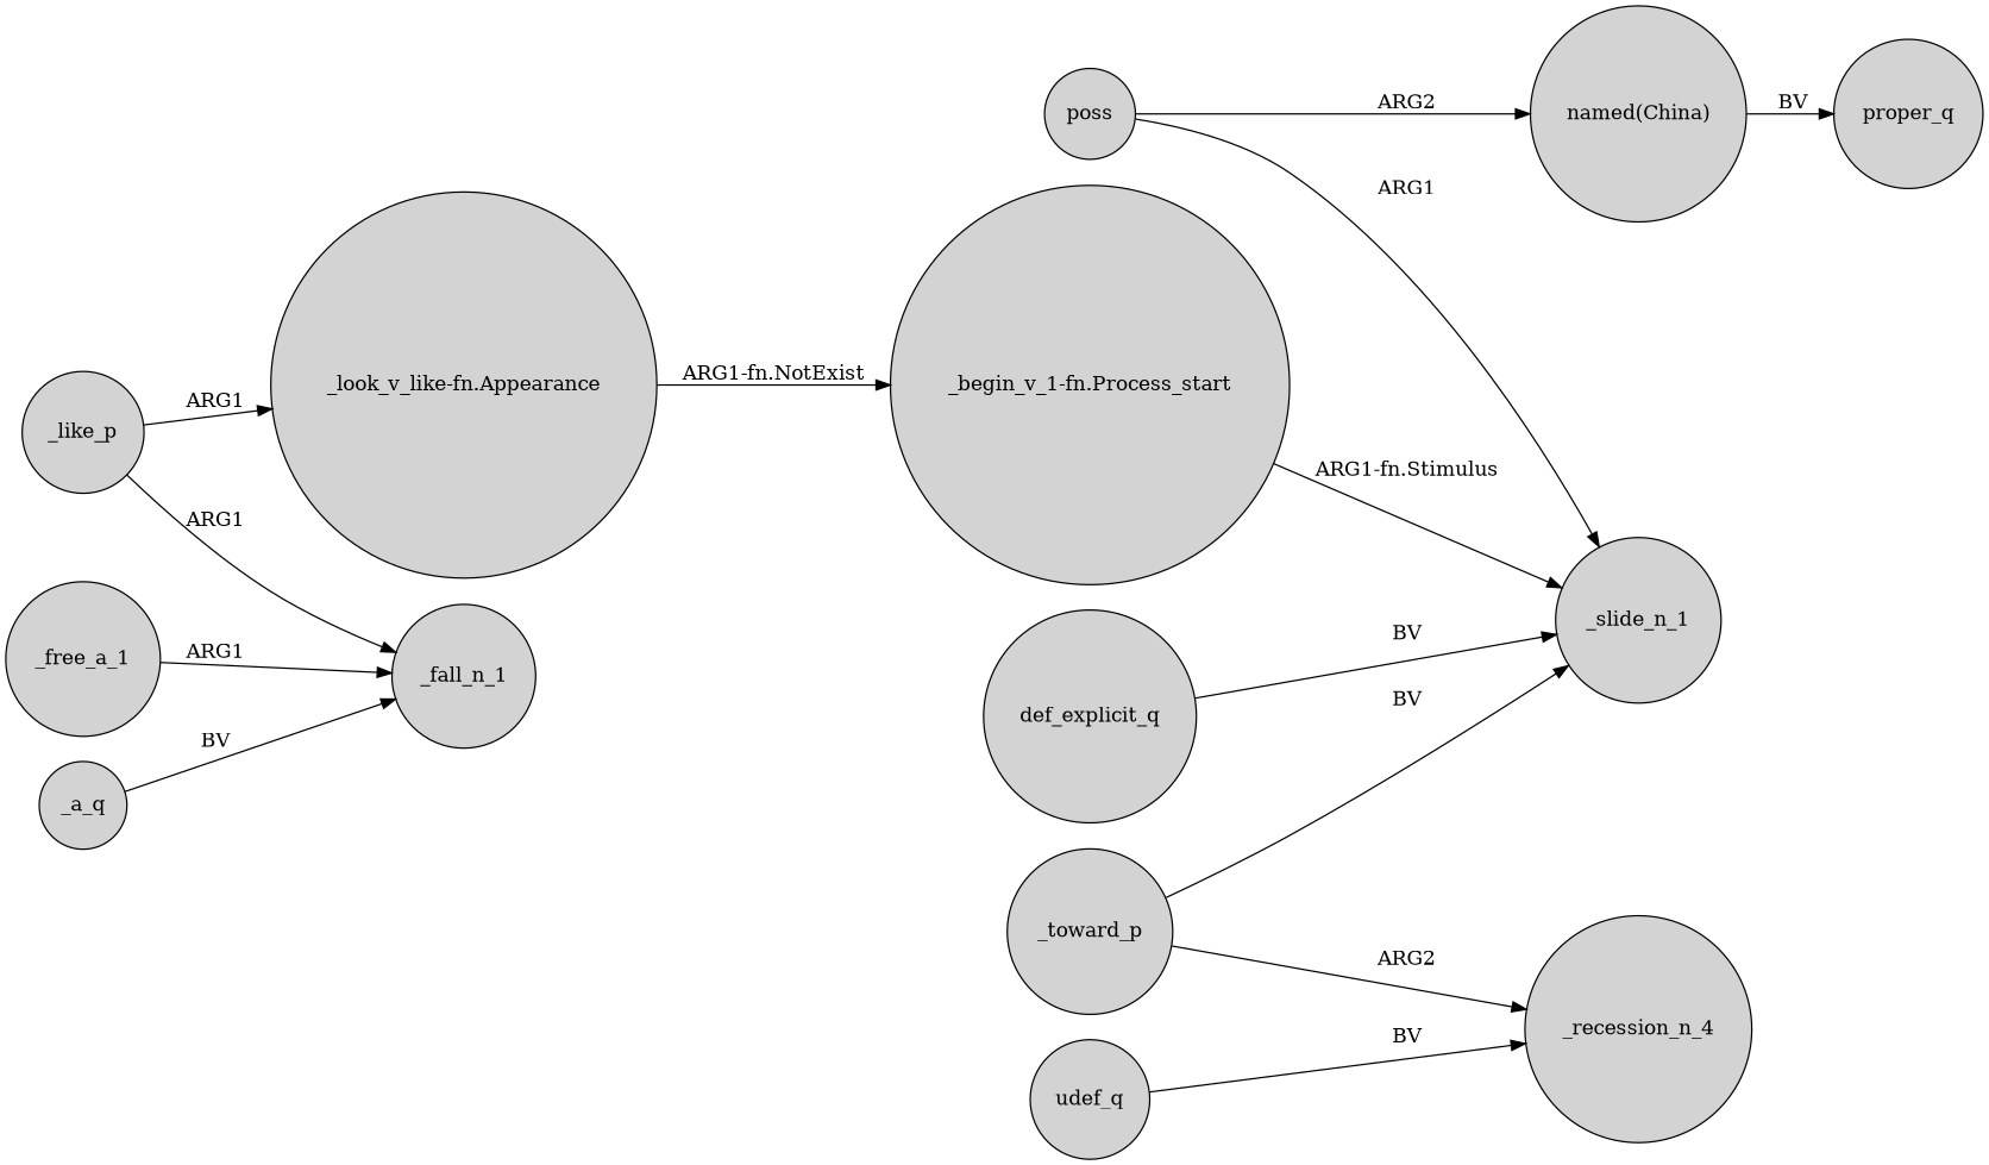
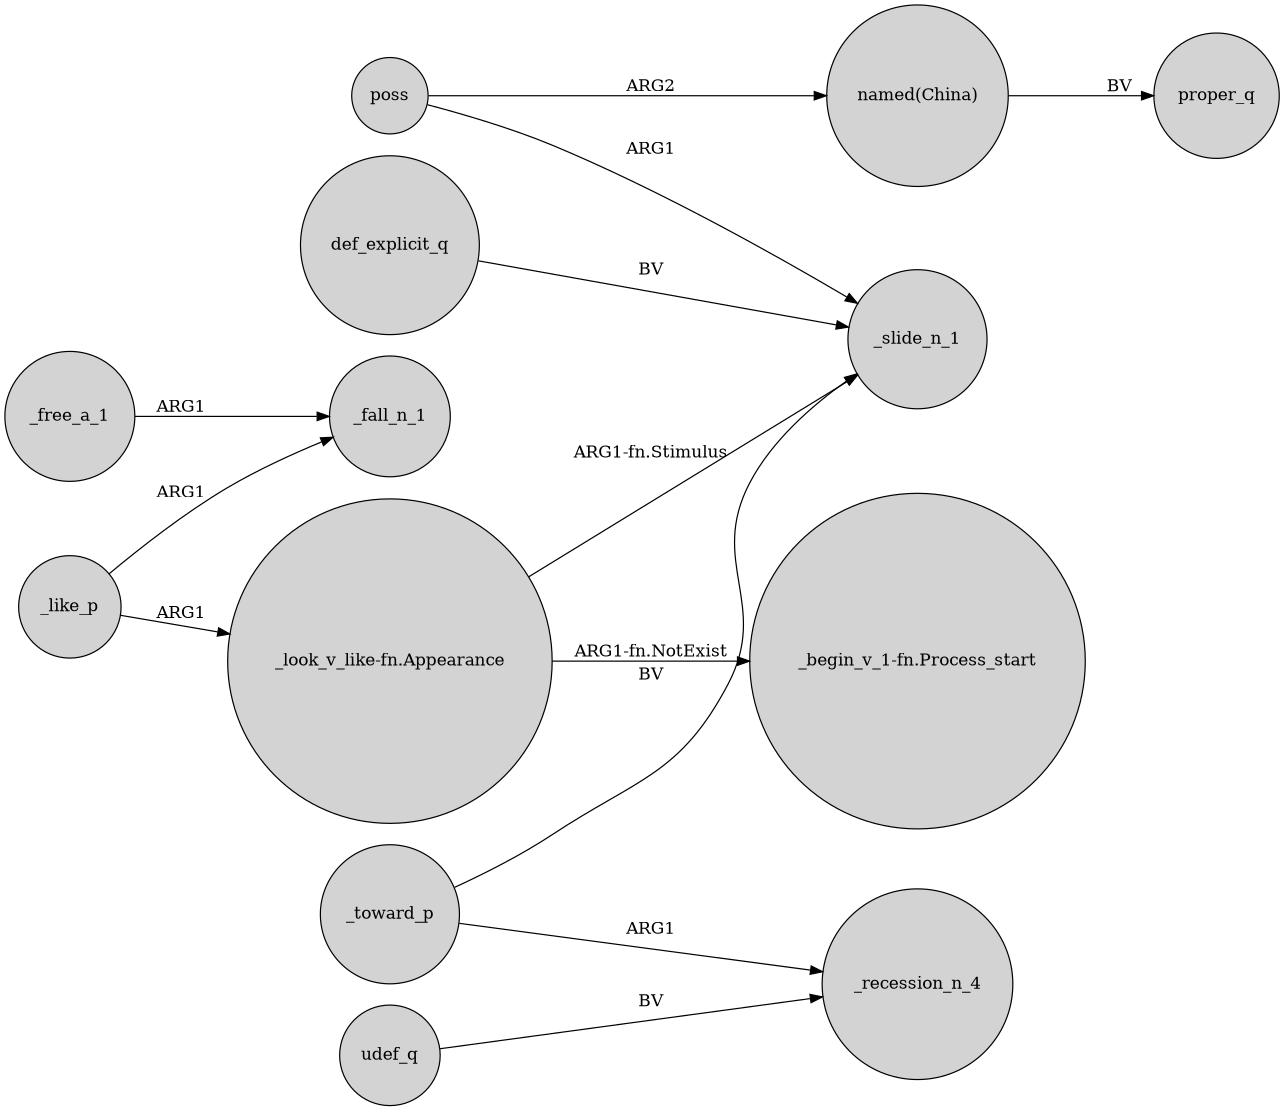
  digraph {
    rankdir=LR
    node [shape=circle style=filled]
    poss
    _slide_n_1
    "named(China)"
    proper_q
-   _a_q
    _fall_n_1
    _like_p
    "_look_v_like-fn.Appearance"
    "_begin_v_1-fn.Process_start"
    _toward_p
    n11 [label=_recession_n_4]
    _free_a_1
    udef_q
    def_explicit_q
    poss -> _slide_n_1 [label=ARG1]
    poss -> "named(China)" [label=ARG2]
    "named(China)" -> proper_q [label=BV]
-   _a_q -> _fall_n_1 [label=BV]
    _like_p -> _fall_n_1 [label=ARG1]
    _like_p -> "_look_v_like-fn.Appearance" [label=ARG1]
-   "_begin_v_1-fn.Process_start" -> _slide_n_1 [label="ARG1-fn.Stimulus"]
+   "_look_v_like-fn.Appearance" -> _slide_n_1 [label="ARG1-fn.Stimulus"]
    "_look_v_like-fn.Appearance" -> "_begin_v_1-fn.Process_start" [label="ARG1-fn.NotExist"]
    _toward_p -> _slide_n_1 [label=BV]
-   _toward_p -> n11 [label=ARG2]
+   _toward_p -> n11 [label=ARG1]
    _free_a_1 -> _fall_n_1 [label=ARG1]
    udef_q -> n11 [label=BV]
    def_explicit_q -> _slide_n_1 [label=BV]
  }
